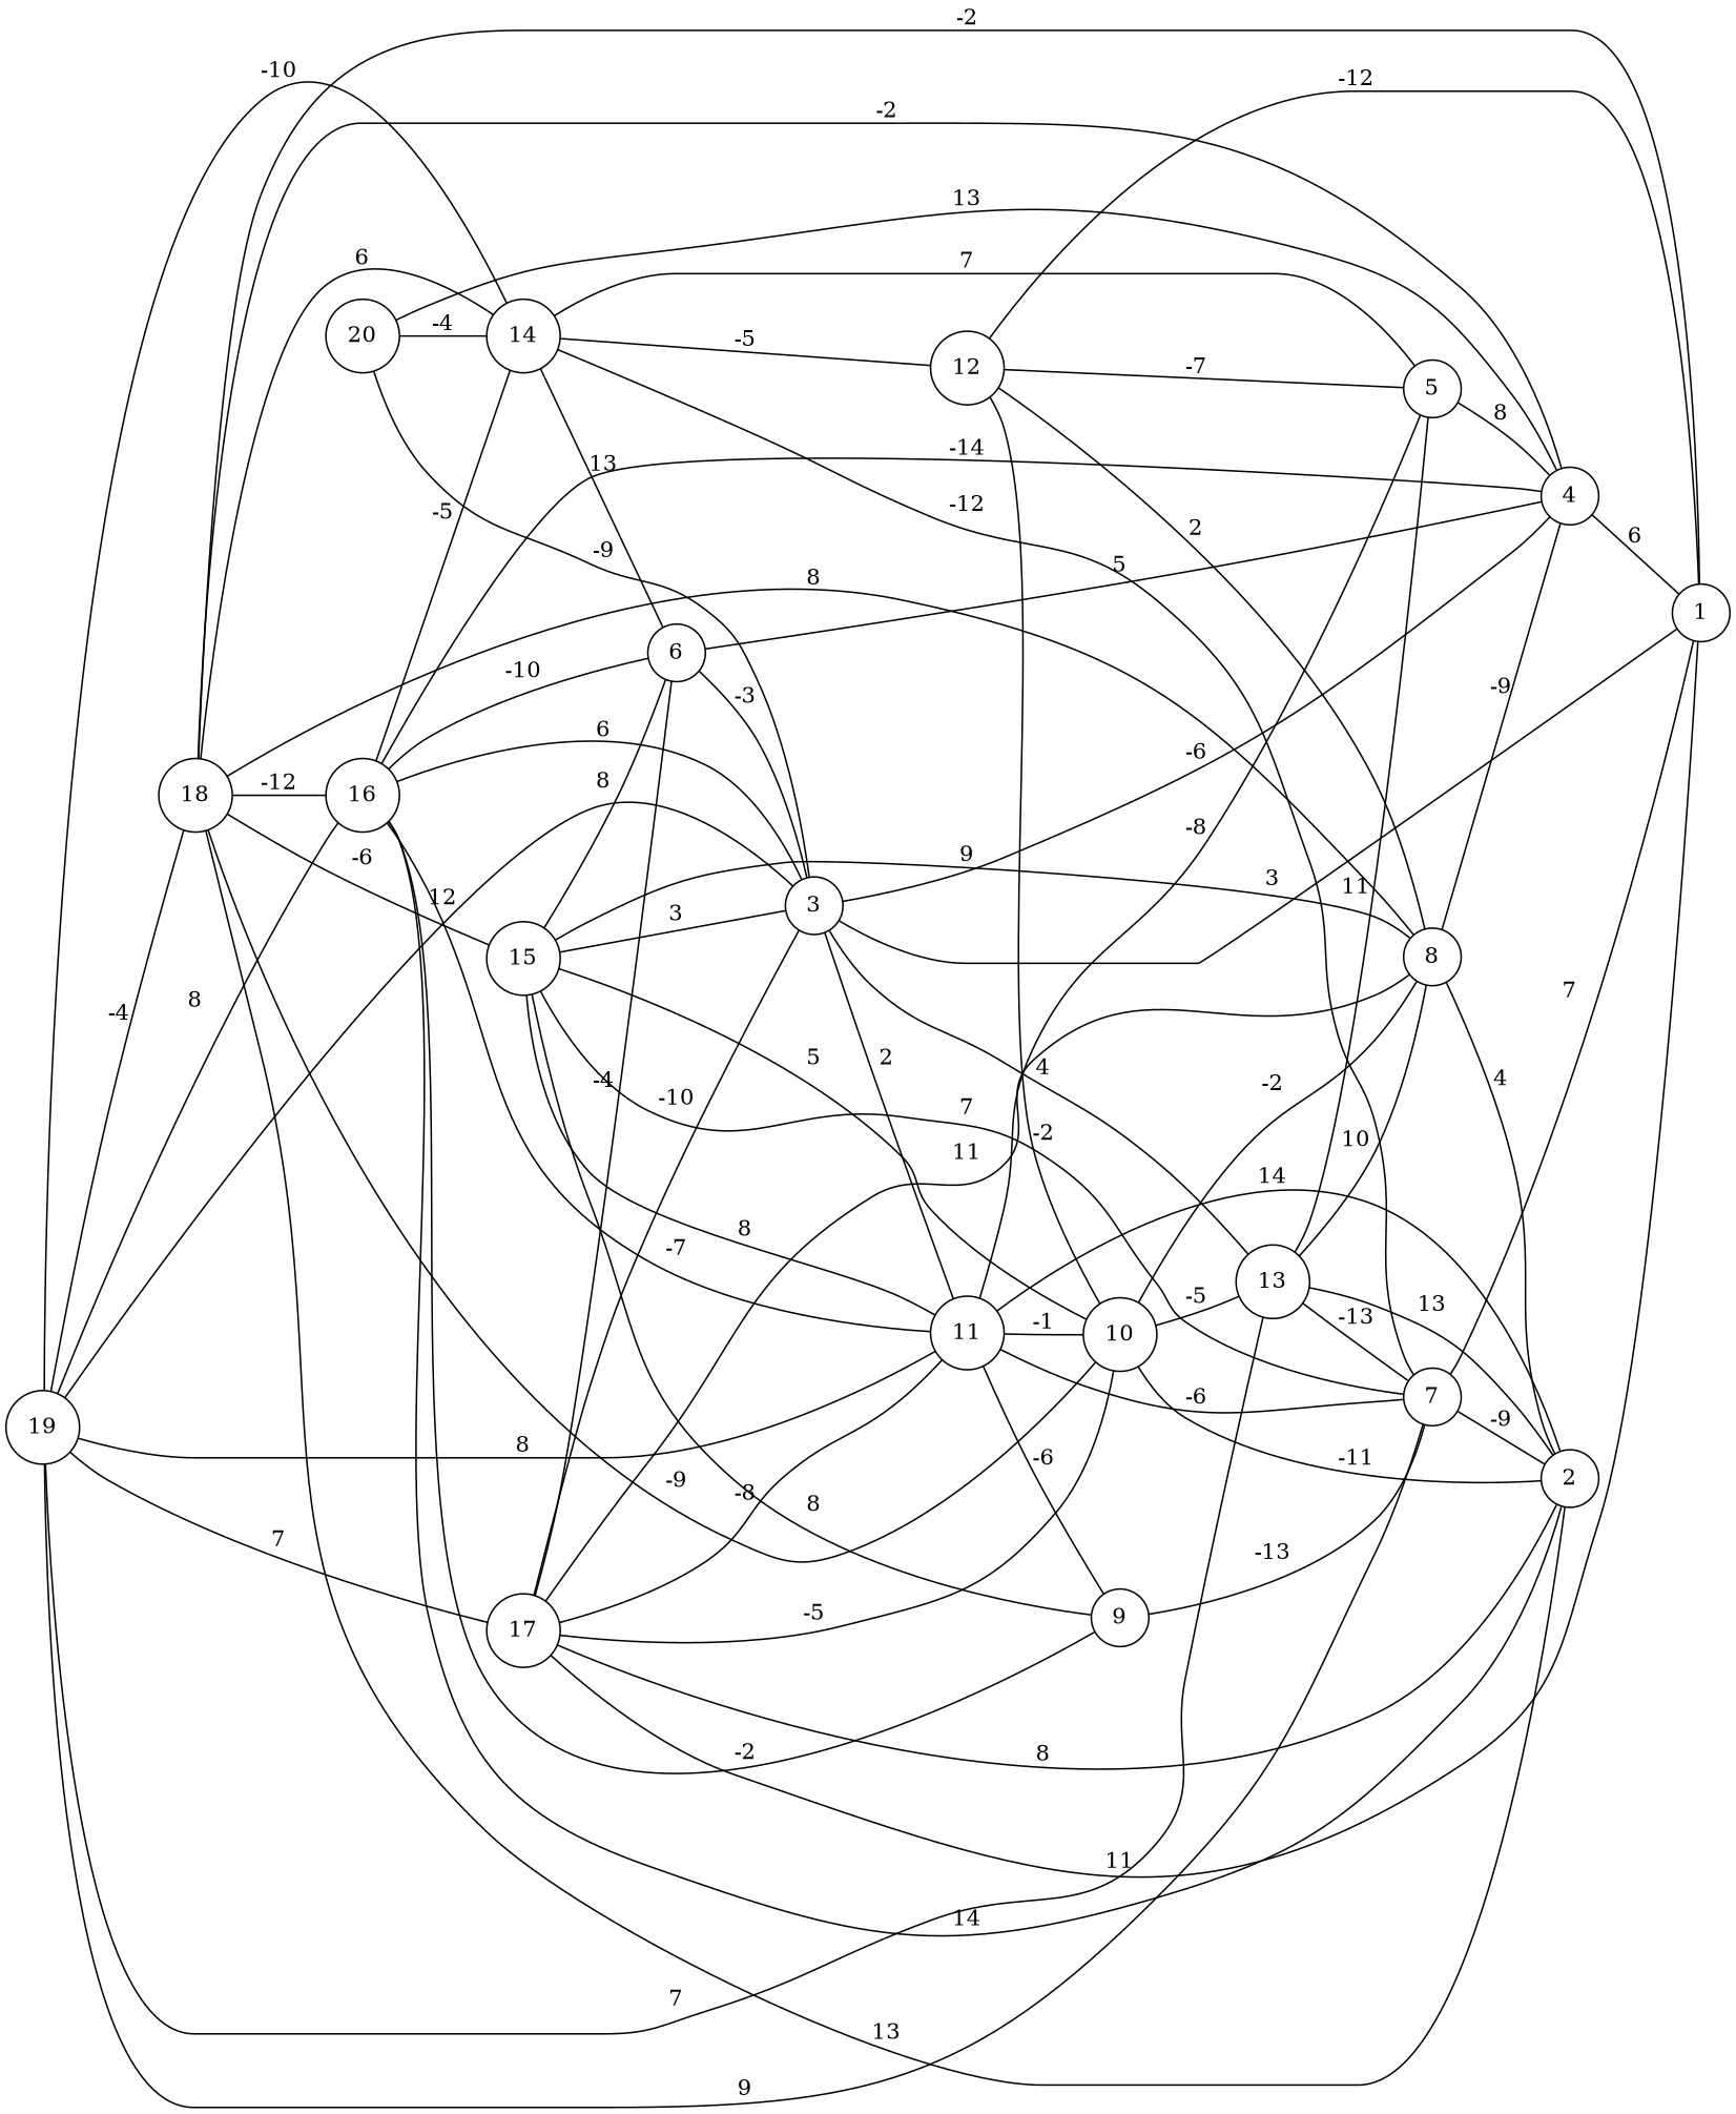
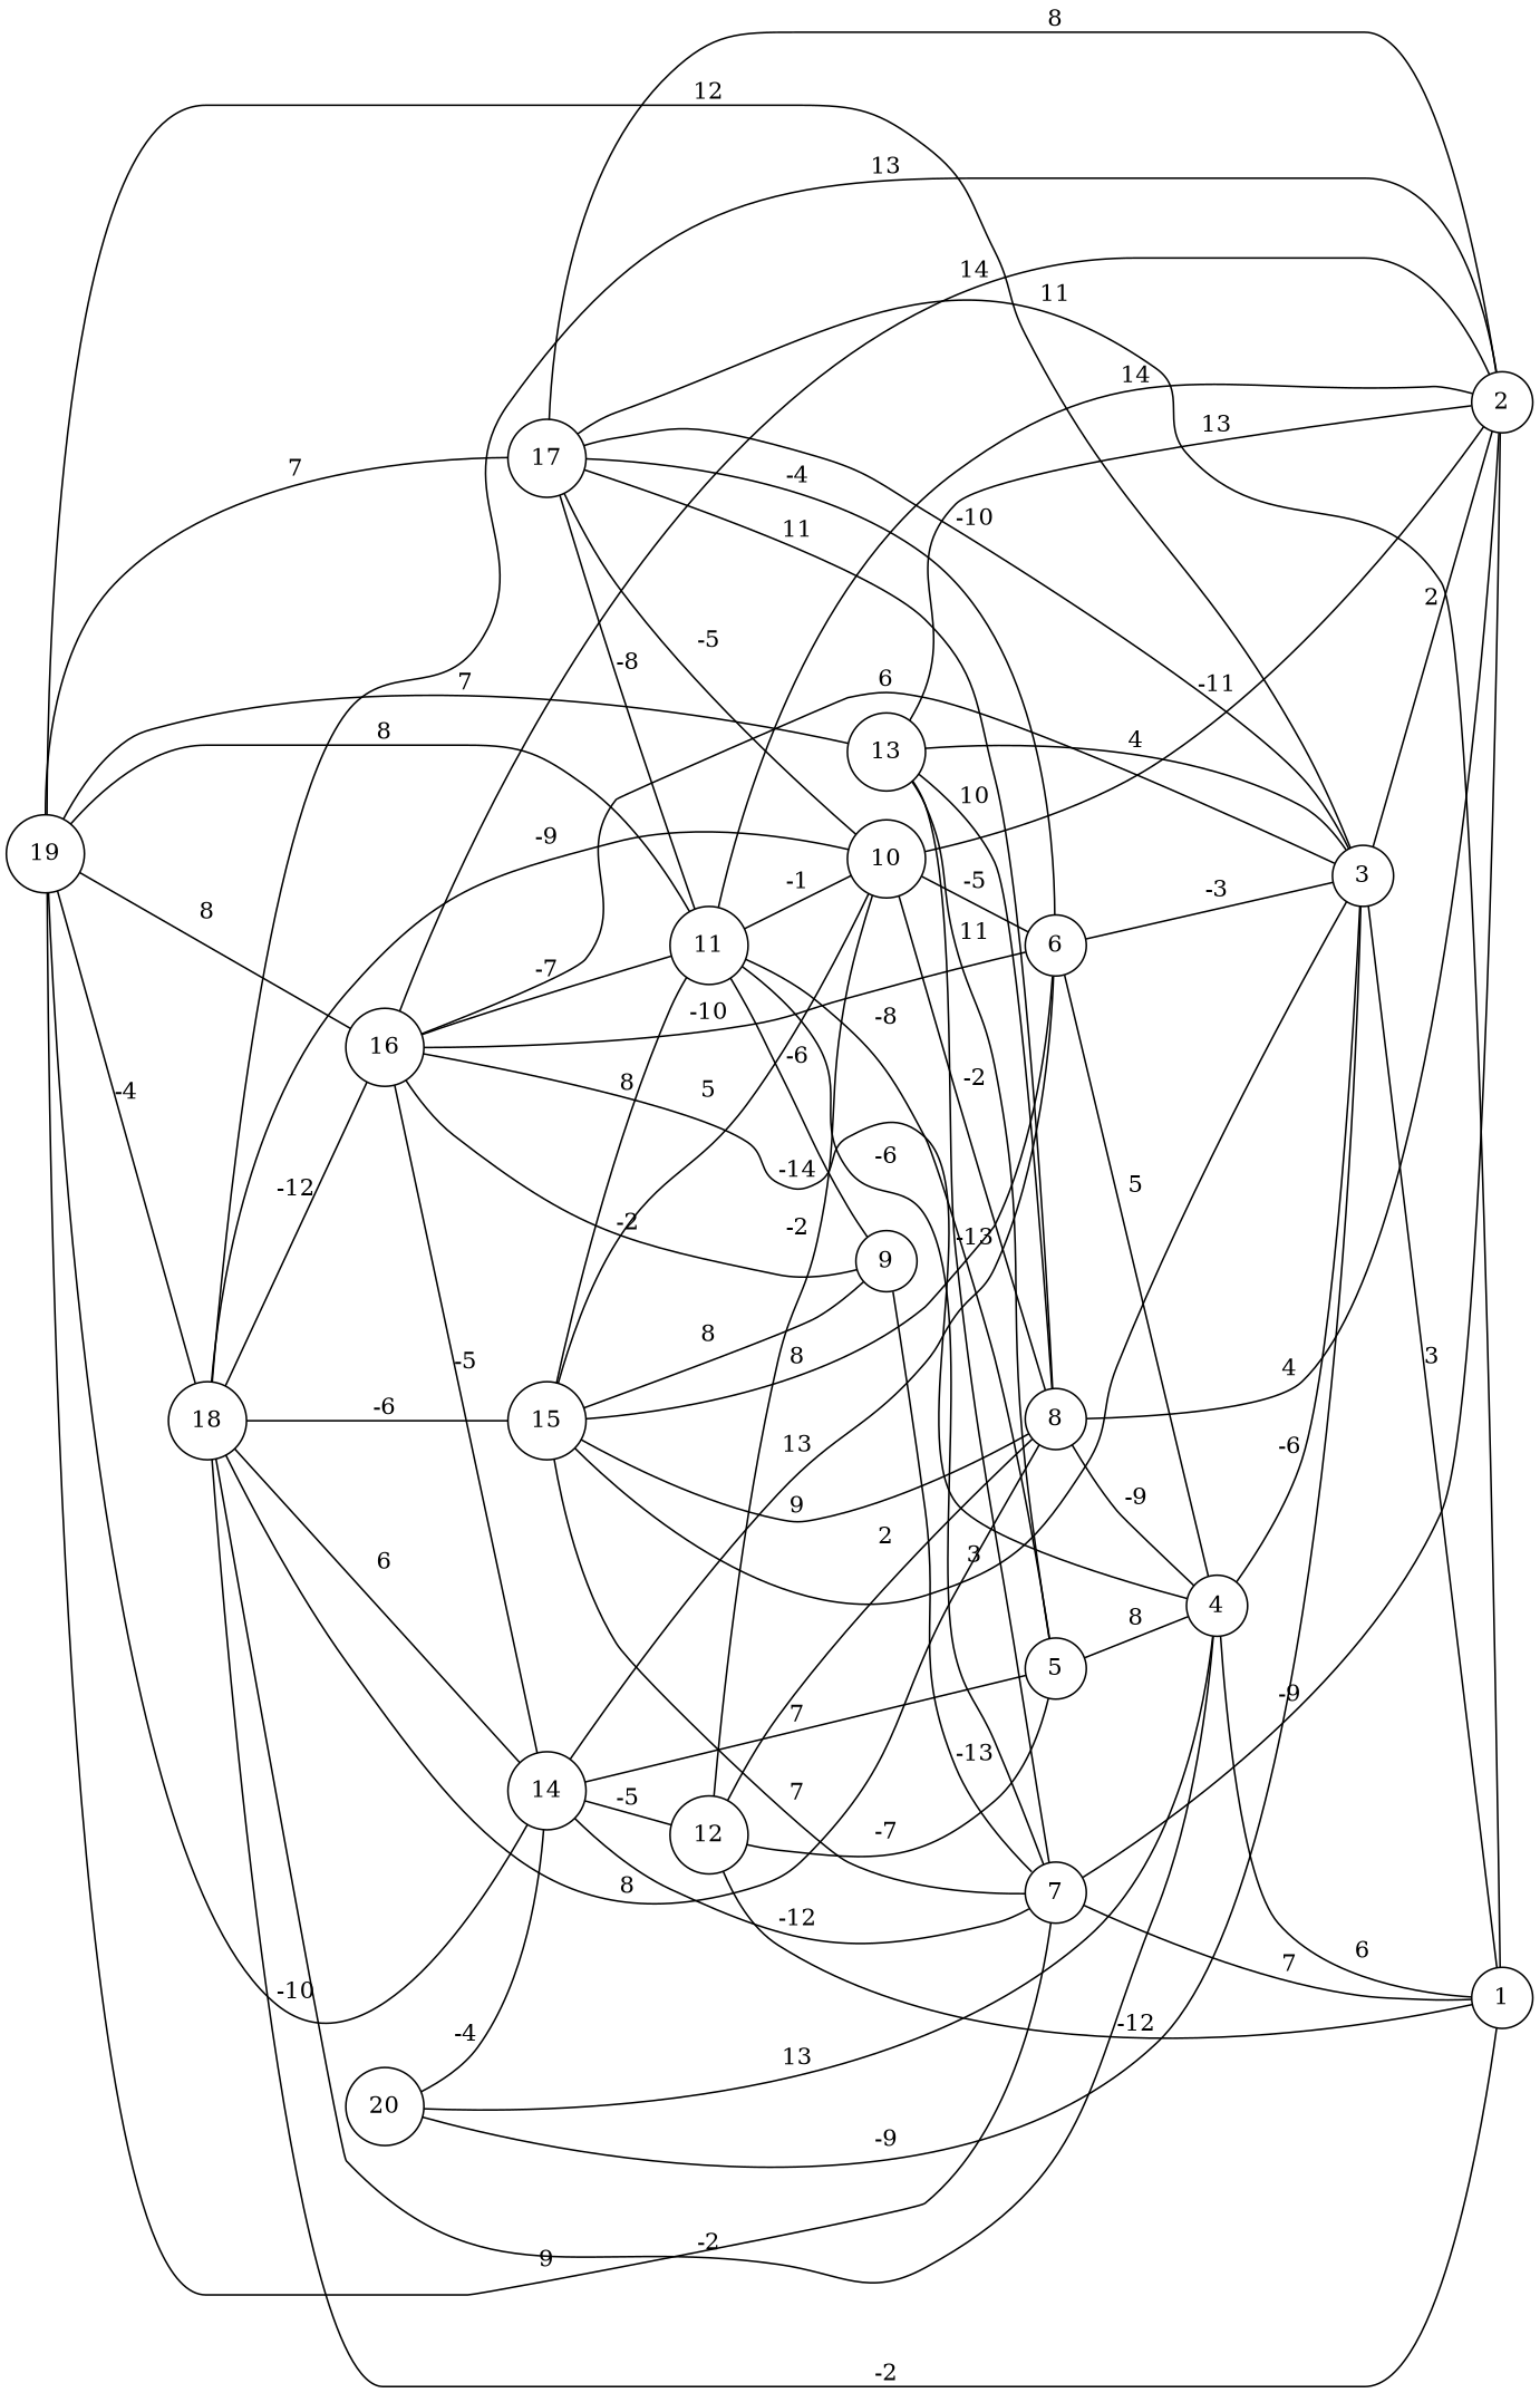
  graph {
    fontname="Helvetica,Arial,sans-serif"
    rankdir=LR
    node [shape=circle]
    20
    3
    4
    14
    1
    2
    13
    7
    8
    5
    6
    12
    10
    19
    11
    16
    17
    18
    9
    15
    20 -- 3 [label=-9]
    20 -- 4 [label=13]
    20 -- 14 [label=-4]
    3 -- 1 [label=3]
-   3 -- 11 [label=2]
+   3 -- 2 [label=2]
    4 -- 3 [label=-6]
    4 -- 1 [label=6]
    14 -- 7 [label=-12]
    14 -- 5 [label=7]
    14 -- 6 [label=13]
    14 -- 12 [label=-5]
    13 -- 3 [label=4]
    13 -- 2 [label=13]
    13 -- 7 [label=-13]
    13 -- 8 [label=10]
    13 -- 5 [label=11]
    7 -- 1 [label=7]
    7 -- 2 [label=-9]
    8 -- 4 [label=-9]
    8 -- 2 [label=4]
    5 -- 4 [label=8]
    6 -- 3 [label=-3]
    6 -- 4 [label=5]
    12 -- 1 [label=-12]
    12 -- 8 [label=2]
    12 -- 5 [label=-7]
    12 -- 10 [label=-2]
    10 -- 2 [label=-11]
    10 -- 8 [label=-2]
-   10 -- 13 [label=-5]
+   10 -- 6 [label=-5]
    19 -- 3 [label=12]
    19 -- 14 [label=-10]
    19 -- 13 [label=7]
    19 -- 7 [label=9]
    19 -- 11 [label=8]
    19 -- 16 [label=8]
    19 -- 17 [label=7]
    19 -- 18 [label=-4]
    11 -- 2 [label=14]
    11 -- 7 [label=-6]
    11 -- 5 [label=-8]
    11 -- 10 [label=-1]
    11 -- 9 [label=-6]
    16 -- 3 [label=6]
    16 -- 4 [label=-14]
    16 -- 14 [label=-5]
    16 -- 2 [label=14]
    16 -- 6 [label=-10]
    16 -- 11 [label=-7]
    16 -- 9 [label=-2]
    17 -- 3 [label=-10]
    17 -- 1 [label=11]
    17 -- 2 [label=8]
    17 -- 8 [label=11]
    17 -- 6 [label=-4]
    17 -- 10 [label=-5]
    17 -- 11 [label=-8]
    18 -- 4 [label=-2]
    18 -- 14 [label=6]
    18 -- 1 [label=-2]
    18 -- 2 [label=13]
    18 -- 8 [label=8]
    18 -- 10 [label=-9]
    18 -- 16 [label=-12]
    18 -- 15 [label=-6]
    9 -- 7 [label=-13]
    15 -- 3 [label=3]
    15 -- 7 [label=7]
    15 -- 8 [label=9]
    15 -- 6 [label=8]
    15 -- 10 [label=5]
    15 -- 11 [label=8]
    15 -- 9 [label=8]
  }
